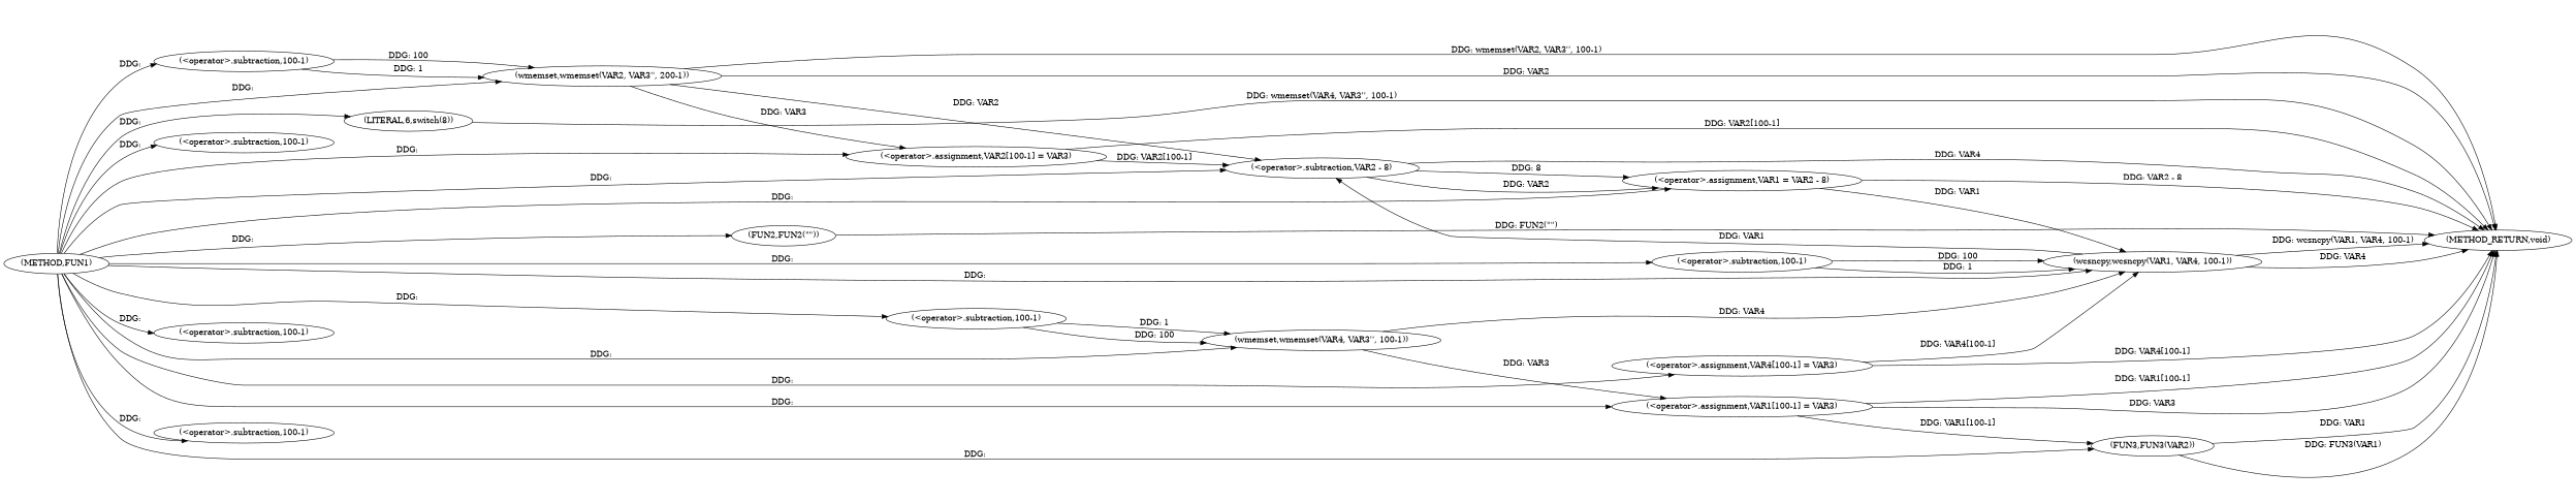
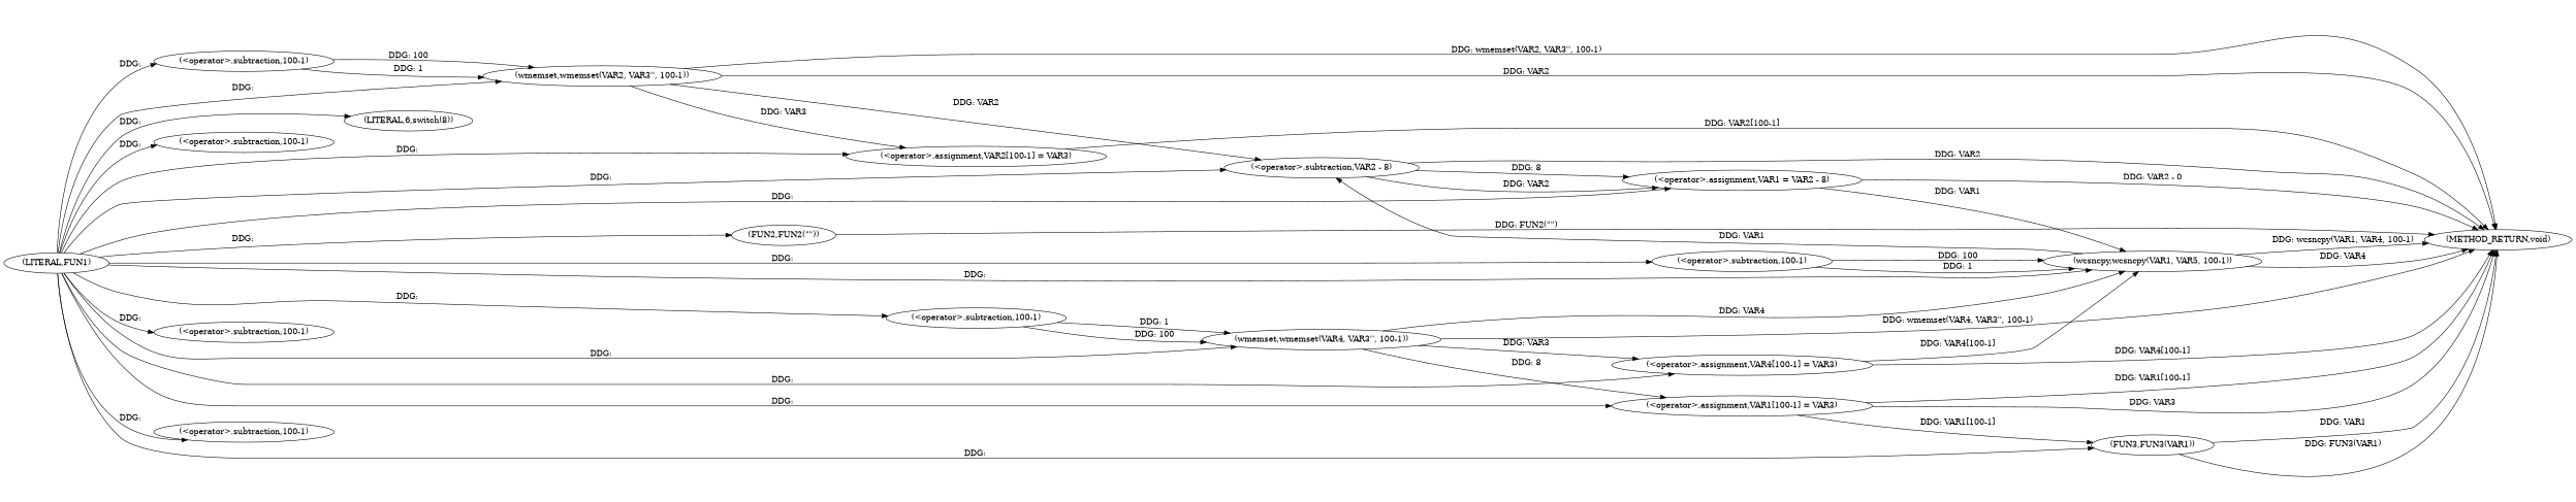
  digraph {
    rankdir=LR
-   n1 [label="(METHOD,FUN1)"]
-   n2 [label="(wmemset,wmemset(VAR2, VAR3'', 200-1))"]
+   n1 [label="(LITERAL,FUN1)"]
+   n2 [label="(wmemset,wmemset(VAR2, VAR3'', 100-1))"]
    n3 [label="(<operator>.subtraction,100-1)"]
    n4 [label="(<operator>.assignment,VAR2[100-1] = VAR3)"]
    n5 [label="(<operator>.subtraction,100-1)"]
    n6 [label="(LITERAL,6,switch(8))"]
    n7 [label="(<operator>.assignment,VAR1 = VAR2 - 8)"]
    n8 [label="(<operator>.subtraction,VAR2 - 8)"]
    n9 [label="(FUN2,FUN2(\"\"))"]
    n10 [label="(wmemset,wmemset(VAR4, VAR3'', 100-1))"]
    n11 [label="(<operator>.subtraction,100-1)"]
    n12 [label="(<operator>.assignment,VAR4[100-1] = VAR3)"]
    n13 [label="(<operator>.subtraction,100-1)"]
-   n14 [label="(wcsncpy,wcsncpy(VAR1, VAR4, 100-1))"]
+   n14 [label="(wcsncpy,wcsncpy(VAR1, VAR5, 100-1))"]
    n15 [label="(<operator>.subtraction,100-1)"]
    n16 [label="(<operator>.assignment,VAR1[100-1] = VAR3)"]
    n17 [label="(<operator>.subtraction,100-1)"]
-   n18 [label="(FUN3,FUN3(VAR2))"]
+   n18 [label="(FUN3,FUN3(VAR1))"]
    n19 [label="(METHOD_RETURN,void)"]
    n1 -> n2 [label="DDG: "]
    n1 -> n3 [label="DDG: "]
    n1 -> n4 [label="DDG: "]
    n1 -> n5 [label="DDG: "]
    n1 -> n6 [label="DDG: "]
    n1 -> n7 [label="DDG: "]
    n1 -> n8 [label="DDG: "]
    n1 -> n9 [label="DDG: "]
    n1 -> n10 [label="DDG: "]
    n1 -> n11 [label="DDG: "]
    n1 -> n12 [label="DDG: "]
    n1 -> n13 [label="DDG: "]
    n1 -> n14 [label="DDG: "]
    n1 -> n15 [label="DDG: "]
    n1 -> n16 [label="DDG: "]
    n1 -> n17 [label="DDG: "]
    n1 -> n18 [label="DDG: "]
    n2 -> n4 [label="DDG: VAR3"]
    n2 -> n8 [label="DDG: VAR2"]
    n2 -> n19 [label="DDG: wmemset(VAR2, VAR3'', 100-1)"]
    n2 -> n19 [label="DDG: VAR2"]
    n3 -> n2 [label="DDG: 100"]
    n3 -> n2 [label="DDG: 1"]
-   n4 -> n8 [label="DDG: VAR2[100-1]"]
    n4 -> n19 [label="DDG: VAR2[100-1]"]
    n7 -> n14 [label="DDG: VAR1"]
-   n7 -> n19 [label="DDG: VAR2 - 8"]
+   n7 -> n19 [label="DDG: VAR2 - 0"]
    n8 -> n7 [label="DDG: VAR2"]
    n8 -> n7 [label="DDG: 8"]
-   n8 -> n19 [label="DDG: VAR4"]
+   n8 -> n19 [label="DDG: VAR2"]
    n9 -> n19 [label="DDG: FUN2(\"\")"]
+   n10 -> n12 [label="DDG: VAR3"]
    n10 -> n14 [label="DDG: VAR4"]
-   n10 -> n16 [label="DDG: VAR3"]
-   n6 -> n19 [label="DDG: wmemset(VAR4, VAR3'', 100-1)"]
+   n10 -> n16 [label="DDG: 8"]
+   n10 -> n19 [label="DDG: wmemset(VAR4, VAR3'', 100-1)"]
    n11 -> n10 [label="DDG: 100"]
    n11 -> n10 [label="DDG: 1"]
    n12 -> n14 [label="DDG: VAR4[100-1]"]
    n12 -> n19 [label="DDG: VAR4[100-1]"]
    n14 -> n8 [label="DDG: VAR1"]
    n14 -> n19 [label="DDG: VAR4"]
    n14 -> n19 [label="DDG: wcsncpy(VAR1, VAR4, 100-1)"]
    n15 -> n14 [label="DDG: 100"]
    n15 -> n14 [label="DDG: 1"]
    n16 -> n18 [label="DDG: VAR1[100-1]"]
    n16 -> n19 [label="DDG: VAR1[100-1]"]
    n16 -> n19 [label="DDG: VAR3"]
    n18 -> n19 [label="DDG: FUN3(VAR1)"]
    n18 -> n19 [label="DDG: VAR1"]
  }
